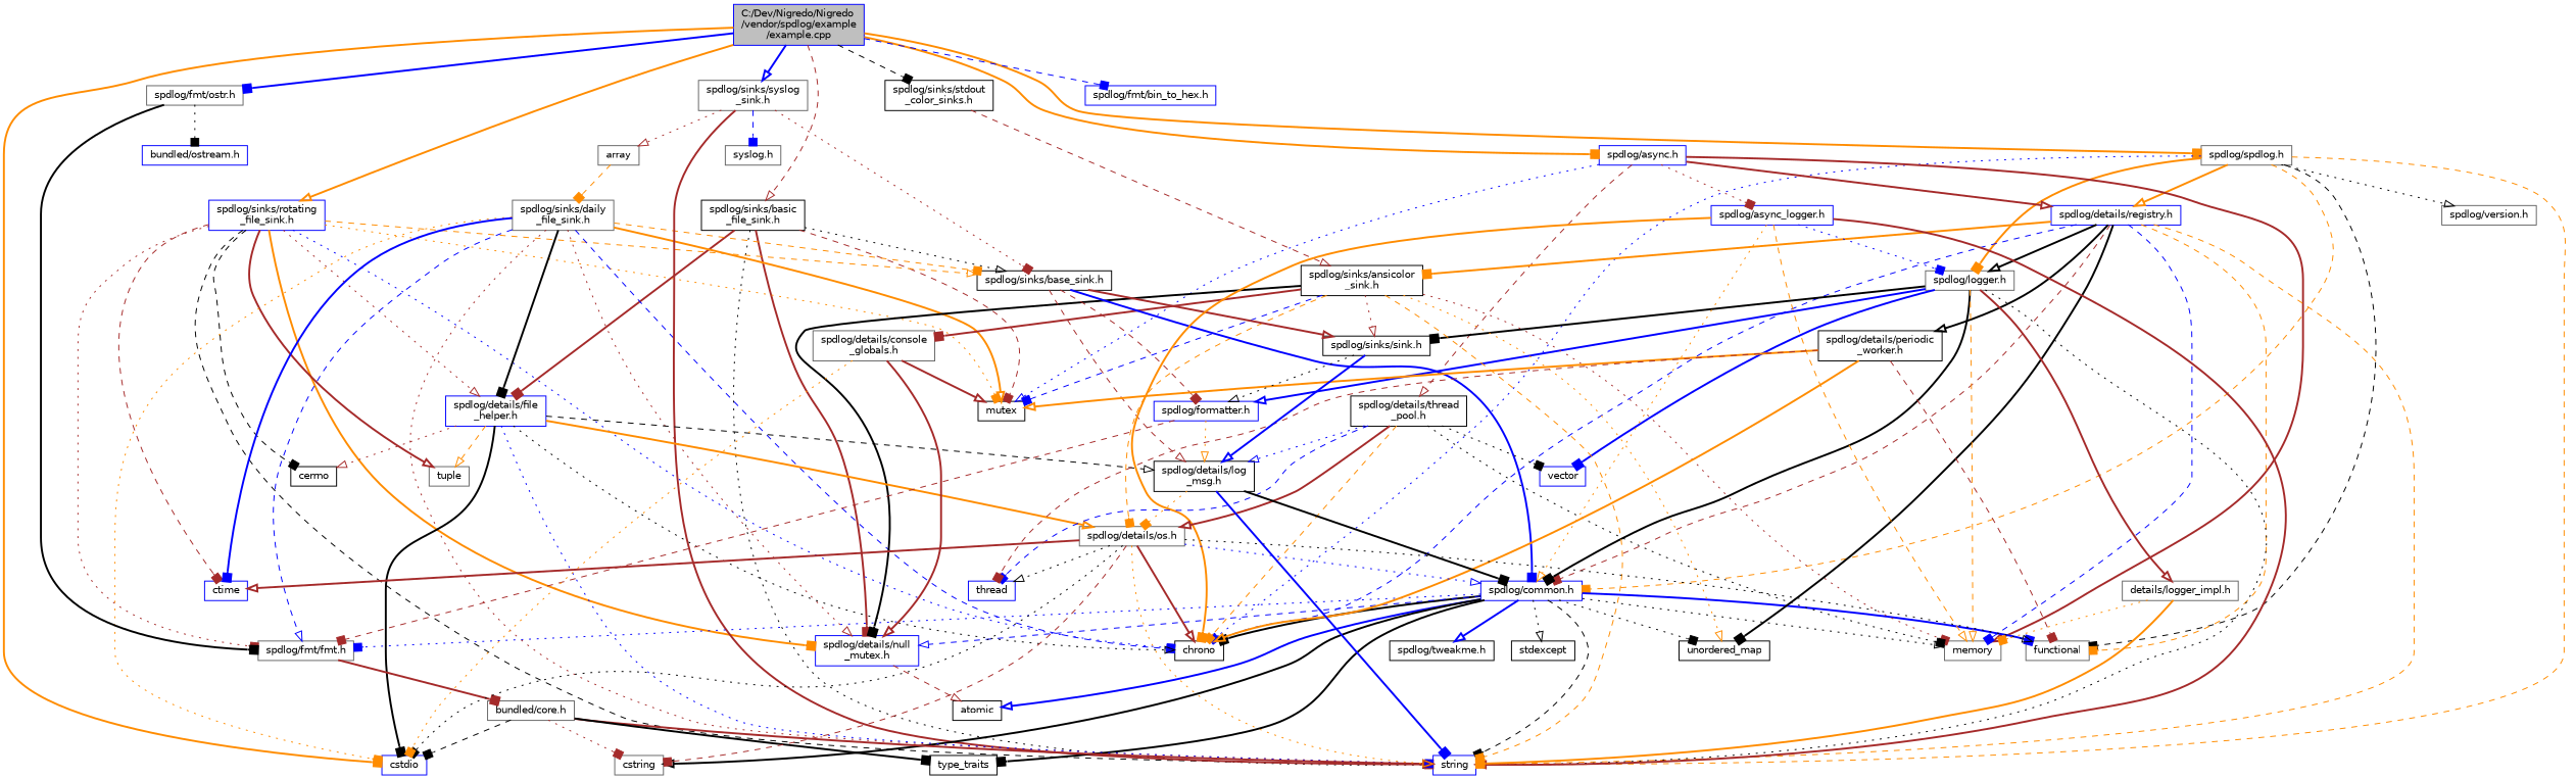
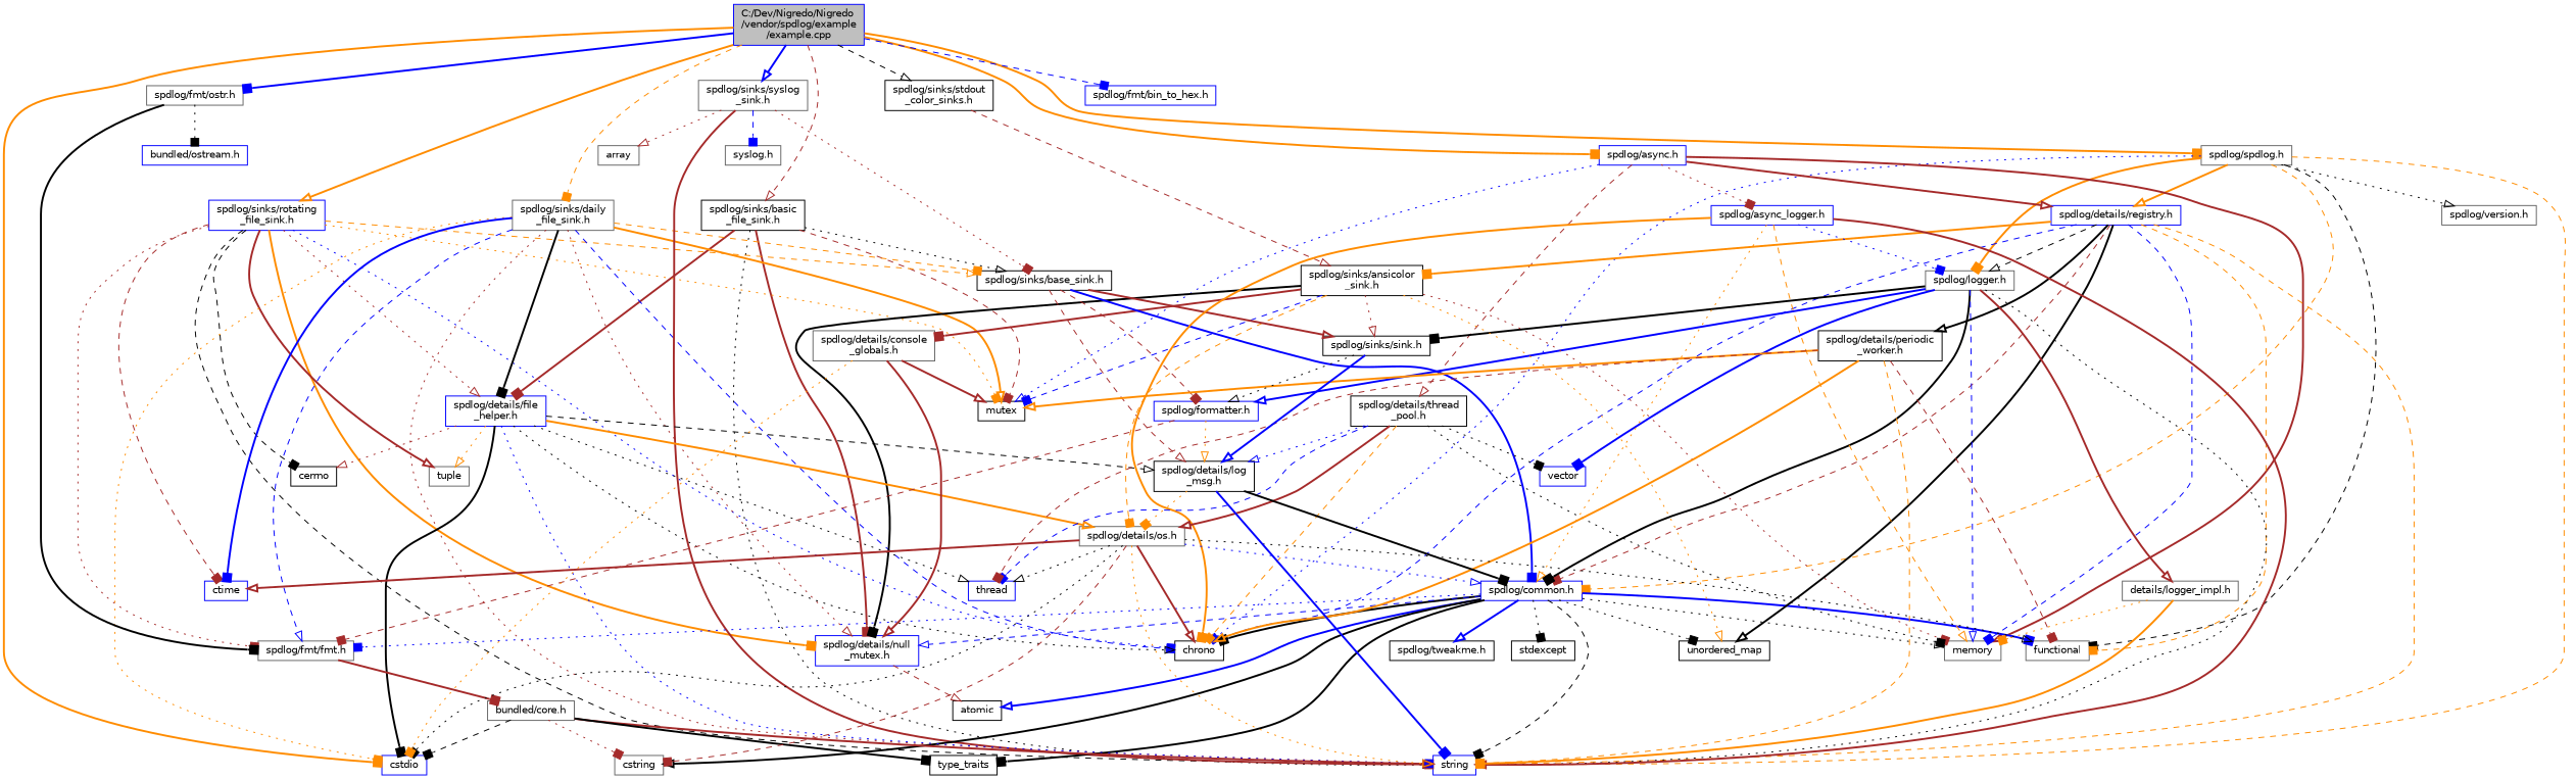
  digraph {
    node [color=gray40 fillcolor=white fontname=Helvetica fontsize=10 shape=record style=filled]
    edge [arrowhead=box color=brown fontname=Helvetica fontsize=10 labelfontname=Helvetica labelfontsize=10 style=bold]
    n1 [color=blue fillcolor=grey75 fontcolor=black height=0.2 label="C:/Dev/Nigredo/Nigredo\l/vendor/spdlog/example\l/example.cpp" width=0.4]
    n2 [color=blue height=0.2 label=cstdio width=0.4]
    n3 [height=0.2 label="spdlog/spdlog.h" width=0.4]
    n4 [color=black height=0.2 label="spdlog/sinks/stdout\l_color_sinks.h" width=0.4]
    n5 [color=black height=0.2 label="spdlog/sinks/basic\l_file_sink.h" width=0.4]
    n6 [color=blue height=0.2 label="spdlog/sinks/rotating\l_file_sink.h" width=0.4]
    n7 [height=0.2 label="spdlog/sinks/daily\l_file_sink.h" width=0.4]
    n8 [color=blue height=0.2 label="spdlog/async.h" width=0.4]
    n9 [color=blue height=0.2 label="spdlog/fmt/bin_to_hex.h" width=0.4]
    n10 [height=0.2 label="spdlog/fmt/ostr.h" width=0.4]
    n11 [height=0.2 label="spdlog/sinks/syslog\l_sink.h" width=0.4]
    n12 [color=blue height=0.2 label="spdlog/common.h" width=0.4]
    n13 [color=black height=0.2 label=chrono width=0.4]
    n14 [height=0.2 label=functional width=0.4]
    n15 [color=blue height=0.2 label=string width=0.4]
    n16 [color=blue height=0.2 label="spdlog/details/registry.h" width=0.4]
    n17 [height=0.2 label="spdlog/logger.h" width=0.4]
    n18 [height=0.2 label="spdlog/version.h" width=0.4]
    n19 [color=black height=0.2 label="spdlog/sinks/ansicolor\l_sink.h" width=0.4]
    n20 [color=blue height=0.2 label="spdlog/details/null\l_mutex.h" width=0.4]
    n21 [color=black height=0.2 label=mutex width=0.4]
    n22 [color=blue height=0.2 label="spdlog/details/file\l_helper.h" width=0.4]
    n23 [color=black height=0.2 label="spdlog/sinks/base_sink.h" width=0.4]
    n24 [height=0.2 label="spdlog/fmt/fmt.h" width=0.4]
    n25 [color=blue height=0.2 label=ctime width=0.4]
    n26 [color=black height=0.2 label=cerrno width=0.4]
    n27 [height=0.2 label=tuple width=0.4]
    n28 [height=0.2 label=memory width=0.4]
    n29 [color=blue height=0.2 label="spdlog/async_logger.h" width=0.4]
    n30 [color=black height=0.2 label="spdlog/details/thread\l_pool.h" width=0.4]
    n31 [color=blue height=0.2 label="bundled/ostream.h" width=0.4]
    n32 [height=0.2 label=array width=0.4]
    n33 [height=0.2 label="syslog.h" width=0.4]
    n34 [color=black height=0.2 label="spdlog/tweakme.h" width=0.4]
    n35 [color=black height=0.2 label=atomic width=0.4]
    n36 [color=black height=0.2 label=stdexcept width=0.4]
    n37 [height=0.2 label=cstring width=0.4]
    n38 [color=black height=0.2 label=type_traits width=0.4]
    n39 [color=black height=0.2 label=unordered_map width=0.4]
    n40 [color=black height=0.2 label="spdlog/details/periodic\l_worker.h" width=0.4]
    n41 [color=blue height=0.2 label="spdlog/formatter.h" width=0.4]
    n42 [color=black height=0.2 label="spdlog/sinks/sink.h" width=0.4]
    n43 [color=blue height=0.2 label=vector width=0.4]
    n44 [height=0.2 label="details/logger_impl.h" width=0.4]
    n45 [height=0.2 label="bundled/core.h" width=0.4]
    n46 [color=blue height=0.2 label=thread width=0.4]
    n47 [height=0.2 label="spdlog/details/os.h" width=0.4]
    n48 [height=0.2 label="spdlog/details/console\l_globals.h" width=0.4]
    n49 [color=black height=0.2 label="spdlog/details/log\l_msg.h" width=0.4]
    n1 -> n2 [color=darkorange]
    n1 -> n3 [color=darkorange]
-   n1 -> n4 [color=black style=dashed]
+   n1 -> n4 [arrowhead=onormal color=black style=dashed]
    n1 -> n5 [arrowhead=onormal style=dashed]
    n1 -> n6 [arrowhead=onormal color=darkorange]
-   n32 -> n7 [color=darkorange style=dashed]
+   n1 -> n7 [color=darkorange style=dashed]
    n1 -> n8 [color=darkorange]
    n1 -> n9 [color=blue style=dashed]
    n1 -> n10 [color=blue]
    n1 -> n11 [arrowhead=onormal color=blue]
    n3 -> n12 [color=darkorange style=dashed]
    n3 -> n13 [color=blue style=dotted]
    n3 -> n14 [color=black style=dashed]
    n3 -> n15 [arrowhead=onormal color=darkorange style=dashed]
    n3 -> n16 [arrowhead=onormal color=darkorange]
    n3 -> n17 [color=darkorange]
    n3 -> n18 [arrowhead=onormal color=black style=dotted]
    n4 -> n19 [arrowhead=onormal style=dashed]
    n5 -> n15 [arrowhead=onormal color=black style=dotted]
    n5 -> n20
    n5 -> n21 [style=dashed]
    n5 -> n22
    n5 -> n23 [arrowhead=onormal color=black style=dotted]
    n6 -> n13 [color=blue style=dotted]
    n6 -> n15 [arrowhead=onormal color=black style=dashed]
    n6 -> n20 [color=darkorange]
    n6 -> n21 [color=darkorange style=dotted]
    n6 -> n22 [arrowhead=onormal style=dotted]
    n6 -> n23 [arrowhead=onormal color=darkorange style=dashed]
    n6 -> n24 [style=dotted]
    n6 -> n25 [style=dashed]
    n6 -> n26 [color=black style=dashed]
    n6 -> n27 [arrowhead=onormal]
    n7 -> n2 [color=darkorange style=dotted]
    n7 -> n13 [color=blue style=dashed]
    n7 -> n15 [arrowhead=onormal style=dotted]
    n7 -> n20 [arrowhead=onormal style=dotted]
    n7 -> n21 [arrowhead=onormal color=darkorange]
    n7 -> n22 [color=black]
    n7 -> n23 [color=darkorange style=dashed]
    n7 -> n24 [arrowhead=onormal color=blue style=dashed]
    n7 -> n25 [color=blue]
    n8 -> n16 [arrowhead=onormal]
    n8 -> n21 [arrowhead=onormal color=blue style=dotted]
    n8 -> n28 [arrowhead=onormal]
    n8 -> n29 [style=dotted]
    n8 -> n30 [arrowhead=onormal style=dashed]
    n10 -> n24 [color=black]
    n10 -> n31 [color=black style=dotted]
    n11 -> n15
    n11 -> n23 [style=dotted]
    n11 -> n32 [arrowhead=onormal style=dotted]
    n11 -> n33 [color=blue style=dashed]
    n12 -> n13 [color=black]
    n12 -> n14 [color=blue]
    n12 -> n15 [color=black style=dashed]
    n12 -> n20 [arrowhead=onormal color=blue style=dashed]
    n12 -> n24 [color=blue style=dotted]
    n12 -> n28 [arrowhead=onormal color=black style=dotted]
    n12 -> n34 [arrowhead=onormal color=blue]
    n12 -> n35 [arrowhead=onormal color=blue]
-   n12 -> n36 [arrowhead=onormal color=black style=dotted]
+   n12 -> n36 [color=black style=dotted]
    n12 -> n37 [arrowhead=onormal color=black]
    n12 -> n38 [color=black]
    n12 -> n39 [color=black style=dotted]
    n16 -> n12 [style=dashed]
    n16 -> n13 [arrowhead=onormal color=blue style=dashed]
    n16 -> n14 [color=darkorange style=dashed]
    n16 -> n15 [color=darkorange style=dashed]
-   n16 -> n17 [arrowhead=onormal color=black]
+   n16 -> n17 [arrowhead=onormal color=black style=dashed]
    n16 -> n19 [color=darkorange]
    n16 -> n28 [color=blue style=dashed]
-   n16 -> n39 [color=black]
+   n16 -> n39 [arrowhead=onormal color=black]
    n16 -> n40 [arrowhead=onormal color=black]
    n17 -> n12 [color=black]
    n17 -> n15 [arrowhead=onormal color=black style=dotted]
-   n17 -> n28 [arrowhead=onormal color=darkorange style=dashed]
+   n17 -> n28 [arrowhead=onormal color=blue style=dashed]
    n17 -> n41 [arrowhead=onormal color=blue]
    n17 -> n42 [color=black]
    n17 -> n43 [color=blue]
    n17 -> n44 [arrowhead=onormal]
-   n19 -> n15 [color=darkorange style=dashed]
+   n40 -> n15 [color=darkorange style=dashed]
    n19 -> n20 [color=black]
    n19 -> n21 [color=blue style=dashed]
    n19 -> n28 [style=dotted]
    n19 -> n39 [arrowhead=onormal color=darkorange style=dotted]
    n19 -> n42 [arrowhead=onormal style=dotted]
    n19 -> n47 [color=darkorange style=dashed]
    n19 -> n48
    n20 -> n35 [arrowhead=onormal style=dashed]
    n22 -> n2 [color=black]
    n22 -> n13 [arrowhead=onormal color=black style=dotted]
    n22 -> n15 [color=blue style=dotted]
    n22 -> n26 [arrowhead=onormal style=dotted]
-   n22 -> n27 [arrowhead=onormal color=darkorange style=dashed]
+   n22 -> n27 [arrowhead=onormal color=darkorange style=dotted]
+   n22 -> n46 [arrowhead=onormal color=black style=dotted]
    n22 -> n47 [arrowhead=onormal color=darkorange]
    n22 -> n49 [arrowhead=onormal color=black style=dashed]
    n23 -> n12 [color=blue]
    n23 -> n41 [style=dashed]
    n23 -> n42 [arrowhead=onormal]
    n23 -> n49 [arrowhead=onormal style=dashed]
    n24 -> n45
    n29 -> n12 [arrowhead=onormal color=darkorange style=dotted]
    n29 -> n13 [color=darkorange]
    n29 -> n15 [arrowhead=onormal]
    n29 -> n17 [color=blue style=dotted]
    n29 -> n28 [arrowhead=onormal color=darkorange style=dashed]
    n30 -> n13 [color=darkorange style=dashed]
    n30 -> n28 [color=black style=dotted]
    n30 -> n43 [color=black style=dotted]
    n30 -> n46 [color=blue style=dashed]
    n30 -> n47 [arrowhead=onormal]
    n30 -> n49 [arrowhead=onormal color=blue style=dotted]
    n40 -> n13 [arrowhead=onormal color=darkorange]
    n40 -> n14 [style=dashed]
    n40 -> n21 [arrowhead=onormal color=darkorange]
    n40 -> n46 [style=dashed]
    n41 -> n24 [style=dashed]
    n41 -> n49 [arrowhead=onormal color=darkorange style=dotted]
    n42 -> n41 [arrowhead=onormal color=black style=dotted]
    n42 -> n49 [arrowhead=onormal color=blue]
    n44 -> n15 [color=darkorange]
    n44 -> n28 [color=darkorange style=dotted]
    n45 -> n2 [color=black style=dashed]
    n45 -> n15 [arrowhead=onormal]
    n45 -> n37 [style=dotted]
    n45 -> n38 [color=black]
    n47 -> n2 [color=black style=dotted]
    n47 -> n12 [arrowhead=onormal color=blue style=dotted]
    n47 -> n13 [arrowhead=onormal]
    n47 -> n14 [arrowhead=onormal color=black style=dotted]
    n47 -> n15 [arrowhead=onormal color=darkorange style=dotted]
    n47 -> n25 [arrowhead=onormal]
    n47 -> n37 [style=dashed]
    n47 -> n46 [arrowhead=onormal color=black style=dotted]
    n48 -> n2 [color=darkorange style=dotted]
    n48 -> n20 [arrowhead=onormal]
    n48 -> n21 [arrowhead=onormal]
    n49 -> n12 [color=black]
    n49 -> n15 [color=blue]
    n49 -> n47 [color=darkorange style=dotted]
  }
